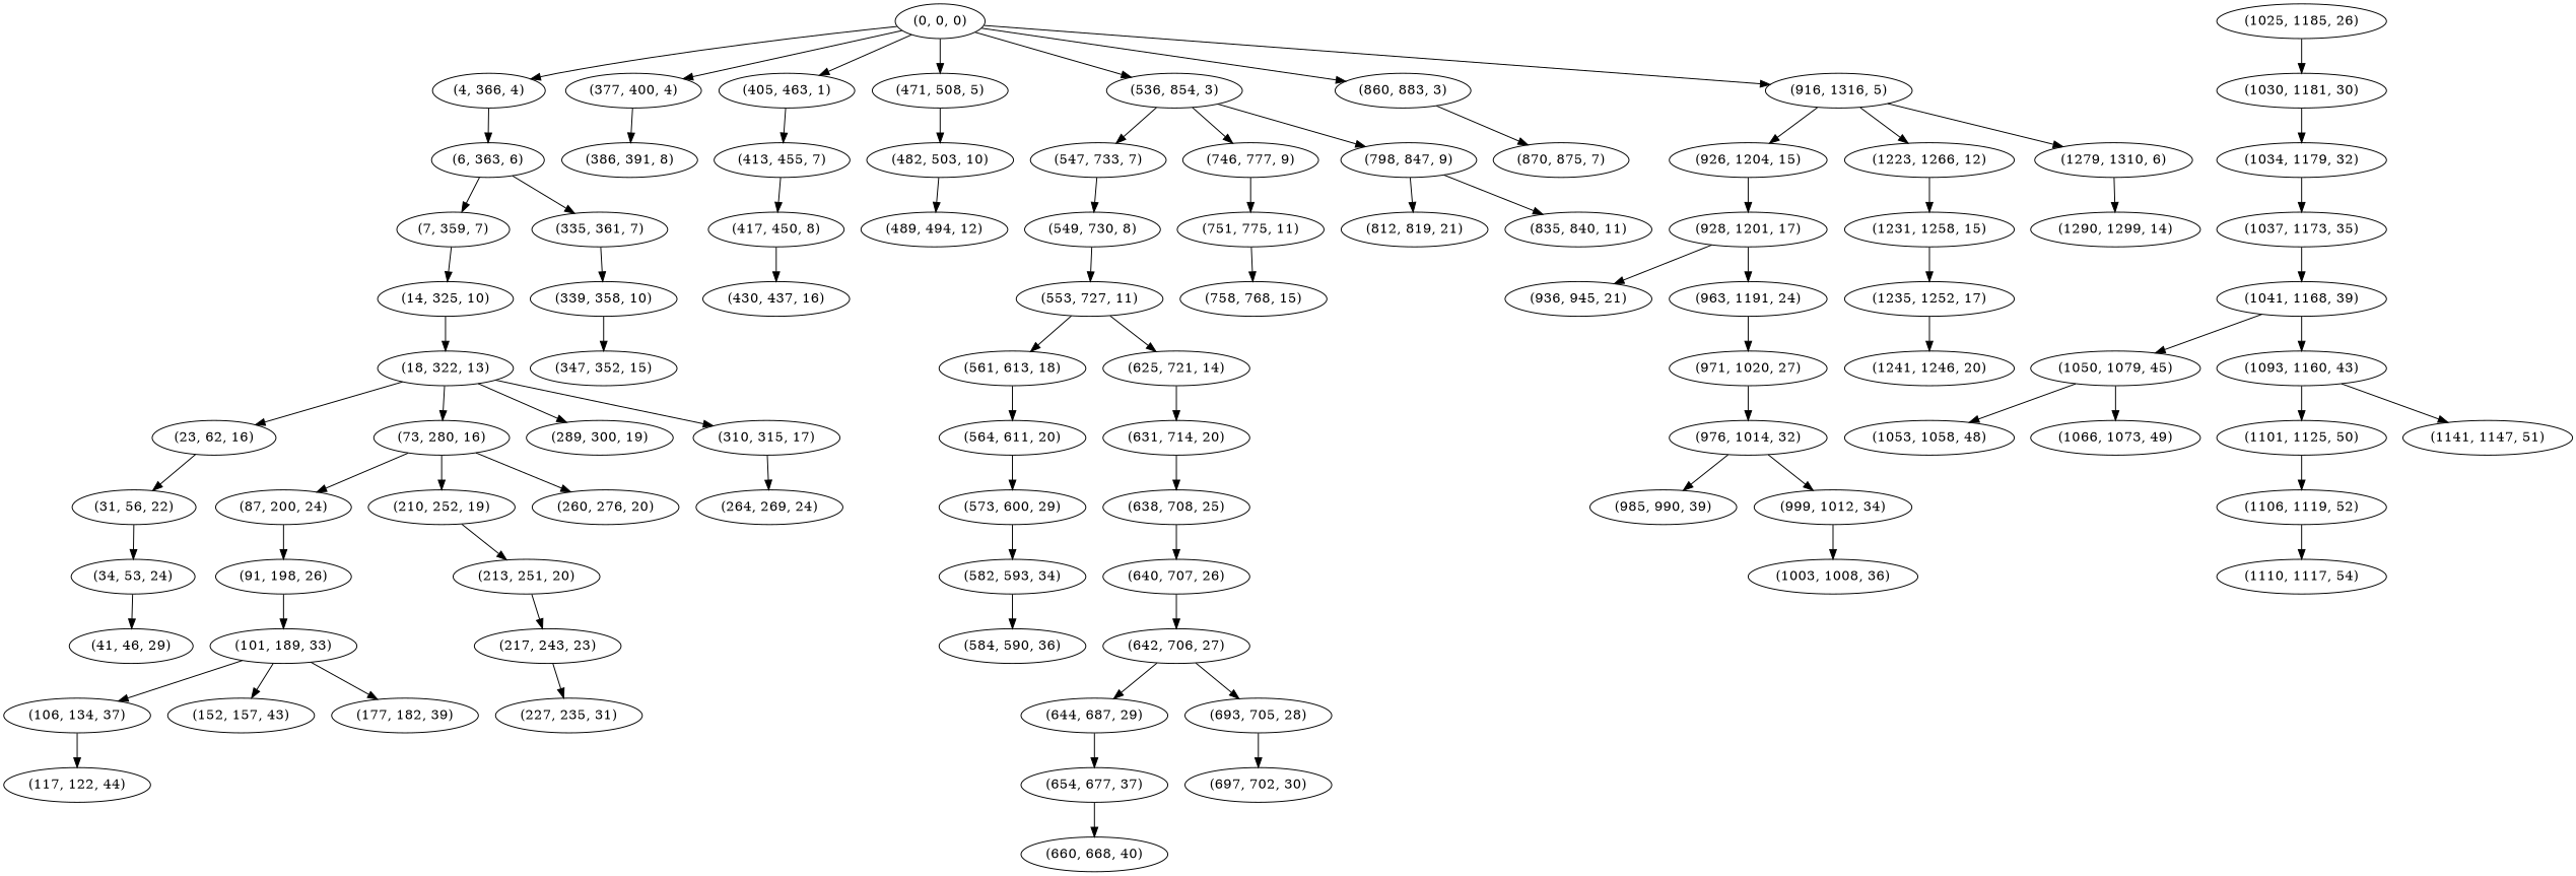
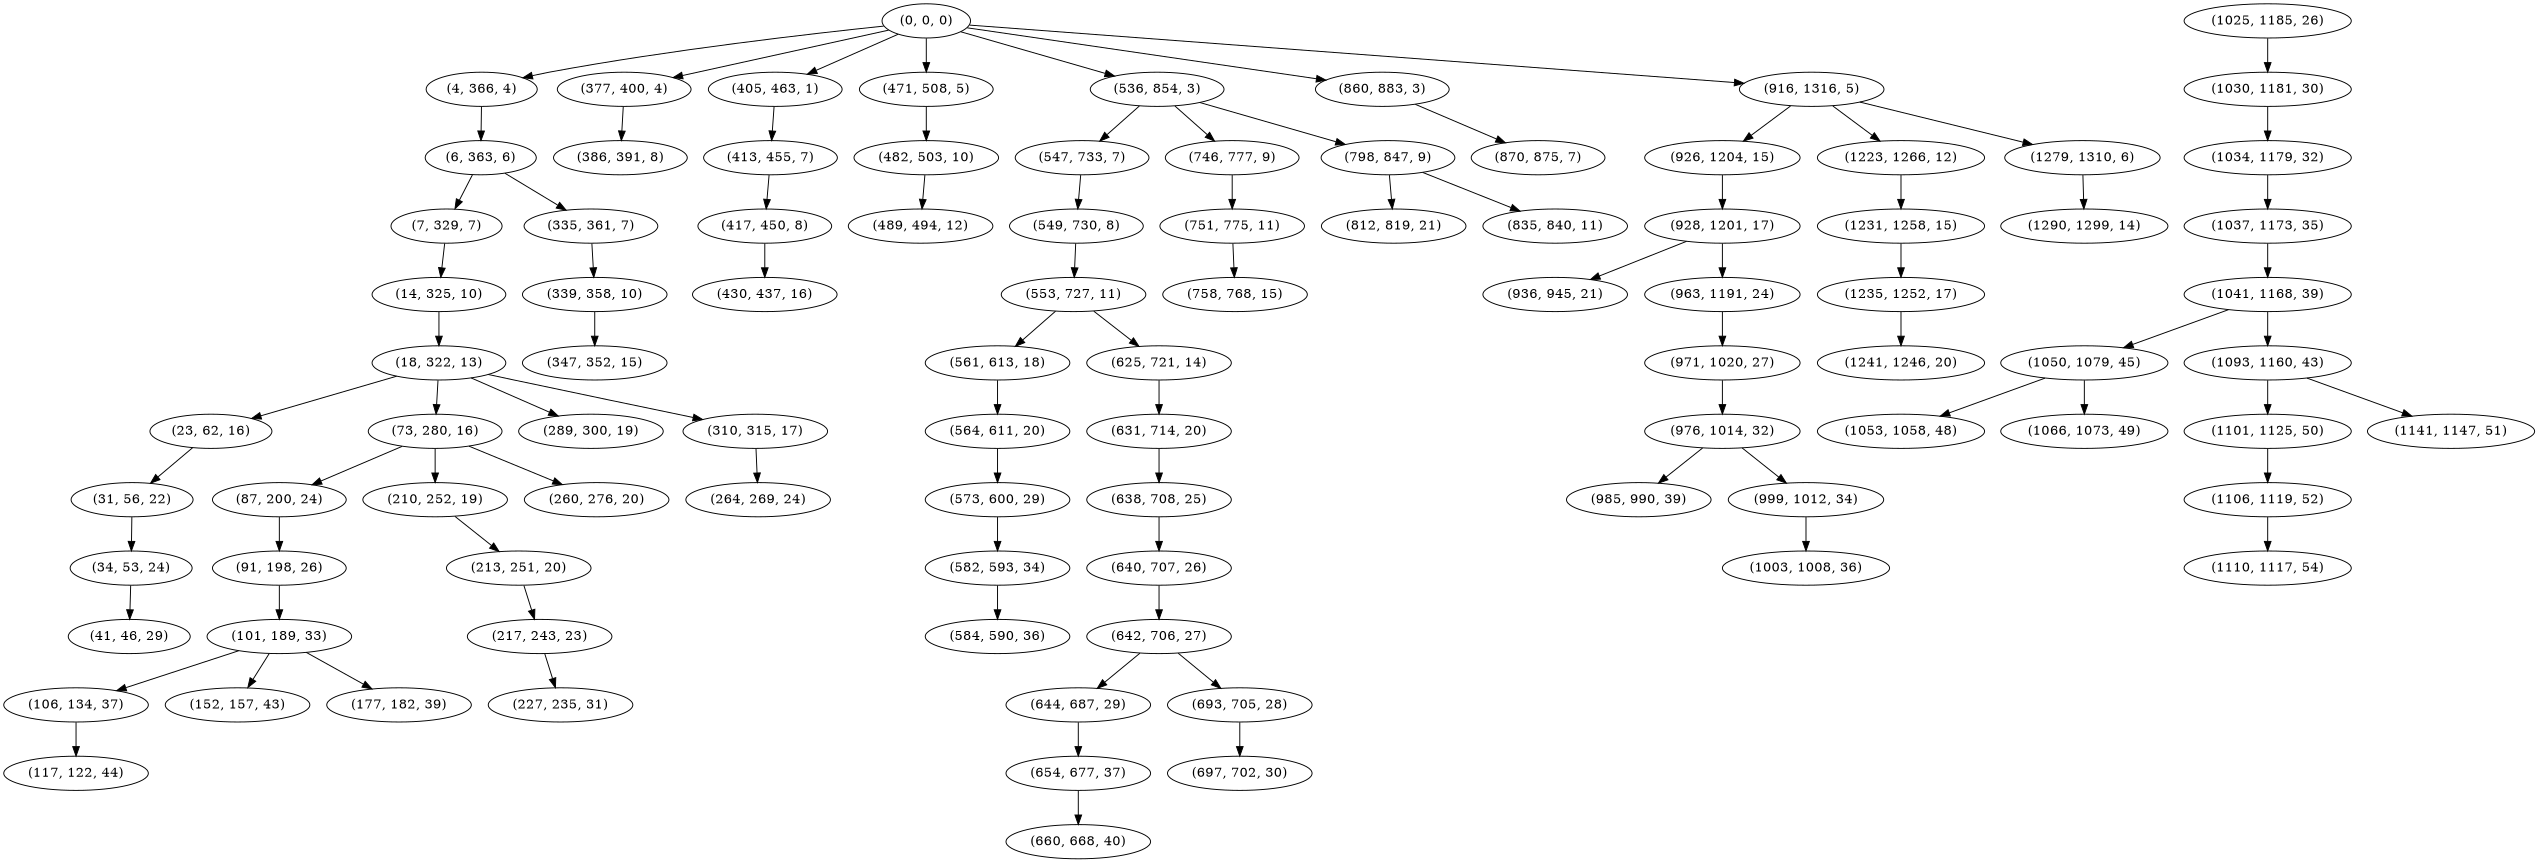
  digraph {
    "(0, 0, 0)"
    "(4, 366, 4)"
    "(377, 400, 4)"
    "(405, 463, 1)"
    "(471, 508, 5)"
    "(536, 854, 3)"
    "(860, 883, 3)"
    "(916, 1316, 5)"
    "(6, 363, 6)"
    "(386, 391, 8)"
    "(413, 455, 7)"
    "(482, 503, 10)"
    "(547, 733, 7)"
    "(746, 777, 9)"
    "(798, 847, 9)"
    "(870, 875, 7)"
    "(926, 1204, 15)"
    "(1223, 1266, 12)"
    "(1279, 1310, 6)"
-   "(7, 329, 7)" [label="(7, 359, 7)"]
+   "(7, 329, 7)"
    "(335, 361, 7)"
    "(14, 325, 10)"
    "(339, 358, 10)"
    "(18, 322, 13)"
    "(23, 62, 16)"
    "(73, 280, 16)"
    "(289, 300, 19)"
    "(310, 315, 17)"
    "(31, 56, 22)"
    "(87, 200, 24)"
    "(210, 252, 19)"
    "(260, 276, 20)"
    "(264, 269, 24)"
    "(34, 53, 24)"
    "(41, 46, 29)"
    "(91, 198, 26)"
    "(213, 251, 20)"
    "(101, 189, 33)"
    "(106, 134, 37)"
    "(152, 157, 43)"
    "(177, 182, 39)"
    "(117, 122, 44)"
    "(217, 243, 23)"
    "(227, 235, 31)"
    "(347, 352, 15)"
    "(417, 450, 8)"
    "(430, 437, 16)"
    "(489, 494, 12)"
    "(549, 730, 8)"
    "(751, 775, 11)"
    "(812, 819, 21)"
    "(835, 840, 11)"
    "(553, 727, 11)"
    "(561, 613, 18)"
    "(625, 721, 14)"
    "(564, 611, 20)"
    "(631, 714, 20)"
    "(573, 600, 29)"
    "(582, 593, 34)"
    "(584, 590, 36)"
    "(638, 708, 25)"
    "(640, 707, 26)"
    "(642, 706, 27)"
    "(644, 687, 29)"
    "(693, 705, 28)"
    "(654, 677, 37)"
    "(697, 702, 30)"
    "(660, 668, 40)"
    "(758, 768, 15)"
    "(928, 1201, 17)"
    "(1231, 1258, 15)"
    "(1290, 1299, 14)"
    "(936, 945, 21)"
    "(963, 1191, 24)"
    "(971, 1020, 27)"
    "(976, 1014, 32)"
    "(1025, 1185, 26)"
    "(1030, 1181, 30)"
    "(985, 990, 39)"
    "(999, 1012, 34)"
    "(1003, 1008, 36)"
    "(1034, 1179, 32)"
    "(1037, 1173, 35)"
    "(1041, 1168, 39)"
    "(1050, 1079, 45)"
    "(1093, 1160, 43)"
    "(1053, 1058, 48)"
    "(1066, 1073, 49)"
    "(1101, 1125, 50)"
    "(1141, 1147, 51)"
    "(1106, 1119, 52)"
    "(1110, 1117, 54)"
    "(1235, 1252, 17)"
    "(1241, 1246, 20)"
    "(0, 0, 0)" -> "(4, 366, 4)"
    "(0, 0, 0)" -> "(377, 400, 4)"
    "(0, 0, 0)" -> "(405, 463, 1)"
    "(0, 0, 0)" -> "(471, 508, 5)"
    "(0, 0, 0)" -> "(536, 854, 3)"
    "(0, 0, 0)" -> "(860, 883, 3)"
    "(0, 0, 0)" -> "(916, 1316, 5)"
    "(4, 366, 4)" -> "(6, 363, 6)"
    "(377, 400, 4)" -> "(386, 391, 8)"
    "(405, 463, 1)" -> "(413, 455, 7)"
    "(471, 508, 5)" -> "(482, 503, 10)"
    "(536, 854, 3)" -> "(547, 733, 7)"
    "(536, 854, 3)" -> "(746, 777, 9)"
    "(536, 854, 3)" -> "(798, 847, 9)"
    "(860, 883, 3)" -> "(870, 875, 7)"
    "(916, 1316, 5)" -> "(926, 1204, 15)"
    "(916, 1316, 5)" -> "(1223, 1266, 12)"
    "(916, 1316, 5)" -> "(1279, 1310, 6)"
    "(6, 363, 6)" -> "(7, 329, 7)"
    "(6, 363, 6)" -> "(335, 361, 7)"
    "(413, 455, 7)" -> "(417, 450, 8)"
    "(482, 503, 10)" -> "(489, 494, 12)"
    "(547, 733, 7)" -> "(549, 730, 8)"
    "(746, 777, 9)" -> "(751, 775, 11)"
    "(798, 847, 9)" -> "(812, 819, 21)"
    "(798, 847, 9)" -> "(835, 840, 11)"
    "(926, 1204, 15)" -> "(928, 1201, 17)"
    "(1223, 1266, 12)" -> "(1231, 1258, 15)"
    "(1279, 1310, 6)" -> "(1290, 1299, 14)"
    "(7, 329, 7)" -> "(14, 325, 10)"
    "(335, 361, 7)" -> "(339, 358, 10)"
    "(14, 325, 10)" -> "(18, 322, 13)"
    "(339, 358, 10)" -> "(347, 352, 15)"
    "(18, 322, 13)" -> "(23, 62, 16)"
    "(18, 322, 13)" -> "(73, 280, 16)"
    "(18, 322, 13)" -> "(289, 300, 19)"
    "(18, 322, 13)" -> "(310, 315, 17)"
    "(23, 62, 16)" -> "(31, 56, 22)"
    "(73, 280, 16)" -> "(87, 200, 24)"
    "(73, 280, 16)" -> "(210, 252, 19)"
    "(73, 280, 16)" -> "(260, 276, 20)"
    "(310, 315, 17)" -> "(264, 269, 24)"
    "(31, 56, 22)" -> "(34, 53, 24)"
    "(87, 200, 24)" -> "(91, 198, 26)"
    "(210, 252, 19)" -> "(213, 251, 20)"
    "(34, 53, 24)" -> "(41, 46, 29)"
    "(91, 198, 26)" -> "(101, 189, 33)"
    "(213, 251, 20)" -> "(217, 243, 23)"
    "(101, 189, 33)" -> "(106, 134, 37)"
    "(101, 189, 33)" -> "(152, 157, 43)"
    "(101, 189, 33)" -> "(177, 182, 39)"
    "(106, 134, 37)" -> "(117, 122, 44)"
    "(217, 243, 23)" -> "(227, 235, 31)"
    "(417, 450, 8)" -> "(430, 437, 16)"
    "(549, 730, 8)" -> "(553, 727, 11)"
    "(751, 775, 11)" -> "(758, 768, 15)"
    "(553, 727, 11)" -> "(561, 613, 18)"
    "(553, 727, 11)" -> "(625, 721, 14)"
    "(561, 613, 18)" -> "(564, 611, 20)"
    "(625, 721, 14)" -> "(631, 714, 20)"
    "(564, 611, 20)" -> "(573, 600, 29)"
    "(631, 714, 20)" -> "(638, 708, 25)"
    "(573, 600, 29)" -> "(582, 593, 34)"
    "(582, 593, 34)" -> "(584, 590, 36)"
    "(638, 708, 25)" -> "(640, 707, 26)"
    "(640, 707, 26)" -> "(642, 706, 27)"
    "(642, 706, 27)" -> "(644, 687, 29)"
    "(642, 706, 27)" -> "(693, 705, 28)"
    "(644, 687, 29)" -> "(654, 677, 37)"
    "(693, 705, 28)" -> "(697, 702, 30)"
    "(654, 677, 37)" -> "(660, 668, 40)"
    "(928, 1201, 17)" -> "(936, 945, 21)"
    "(928, 1201, 17)" -> "(963, 1191, 24)"
    "(1231, 1258, 15)" -> "(1235, 1252, 17)"
    "(963, 1191, 24)" -> "(971, 1020, 27)"
    "(971, 1020, 27)" -> "(976, 1014, 32)"
    "(976, 1014, 32)" -> "(985, 990, 39)"
    "(976, 1014, 32)" -> "(999, 1012, 34)"
    "(1025, 1185, 26)" -> "(1030, 1181, 30)"
    "(1030, 1181, 30)" -> "(1034, 1179, 32)"
    "(999, 1012, 34)" -> "(1003, 1008, 36)"
    "(1034, 1179, 32)" -> "(1037, 1173, 35)"
    "(1037, 1173, 35)" -> "(1041, 1168, 39)"
    "(1041, 1168, 39)" -> "(1050, 1079, 45)"
    "(1041, 1168, 39)" -> "(1093, 1160, 43)"
    "(1050, 1079, 45)" -> "(1053, 1058, 48)"
    "(1050, 1079, 45)" -> "(1066, 1073, 49)"
    "(1093, 1160, 43)" -> "(1101, 1125, 50)"
    "(1093, 1160, 43)" -> "(1141, 1147, 51)"
    "(1101, 1125, 50)" -> "(1106, 1119, 52)"
    "(1106, 1119, 52)" -> "(1110, 1117, 54)"
    "(1235, 1252, 17)" -> "(1241, 1246, 20)"
  }
